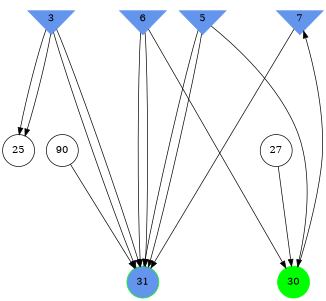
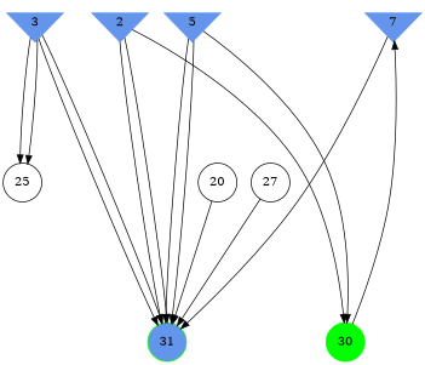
  digraph {
    ranksep=2.0
    node [color=cornflowerblue shape=circle style=filled]
    3 [shape=invtriangle]
    5 [shape=invtriangle]
-   6 [shape=invtriangle]
+   6 [shape=invtriangle label=2]
    7 [shape=invtriangle]
-   20 [color=black label=90 style=""]
+   20 [color=black style=""]
    n6 [color=black label=27 style=""]
    25 [color=black style=""]
    30 [color=green]
    31 [color=green fillcolor=cornflowerblue]
    subgraph sub_1 {
      rank=same
      3
      5
      6
      7
    }
    subgraph sub_2 {
      rank=same
      20
      n6
      25
    }
    subgraph sub_3 {
      rank=same
      30
      31
    }
    3 -> 25
    3 -> 25
    3 -> 31
    3 -> 31
    5 -> 30
    5 -> 31
    5 -> 31
    6 -> 30
    6 -> 31
    6 -> 31
    7 -> 31
    20 -> 31
-   n6 -> 30
+   n6 -> 31
    30 -> 7
  }
